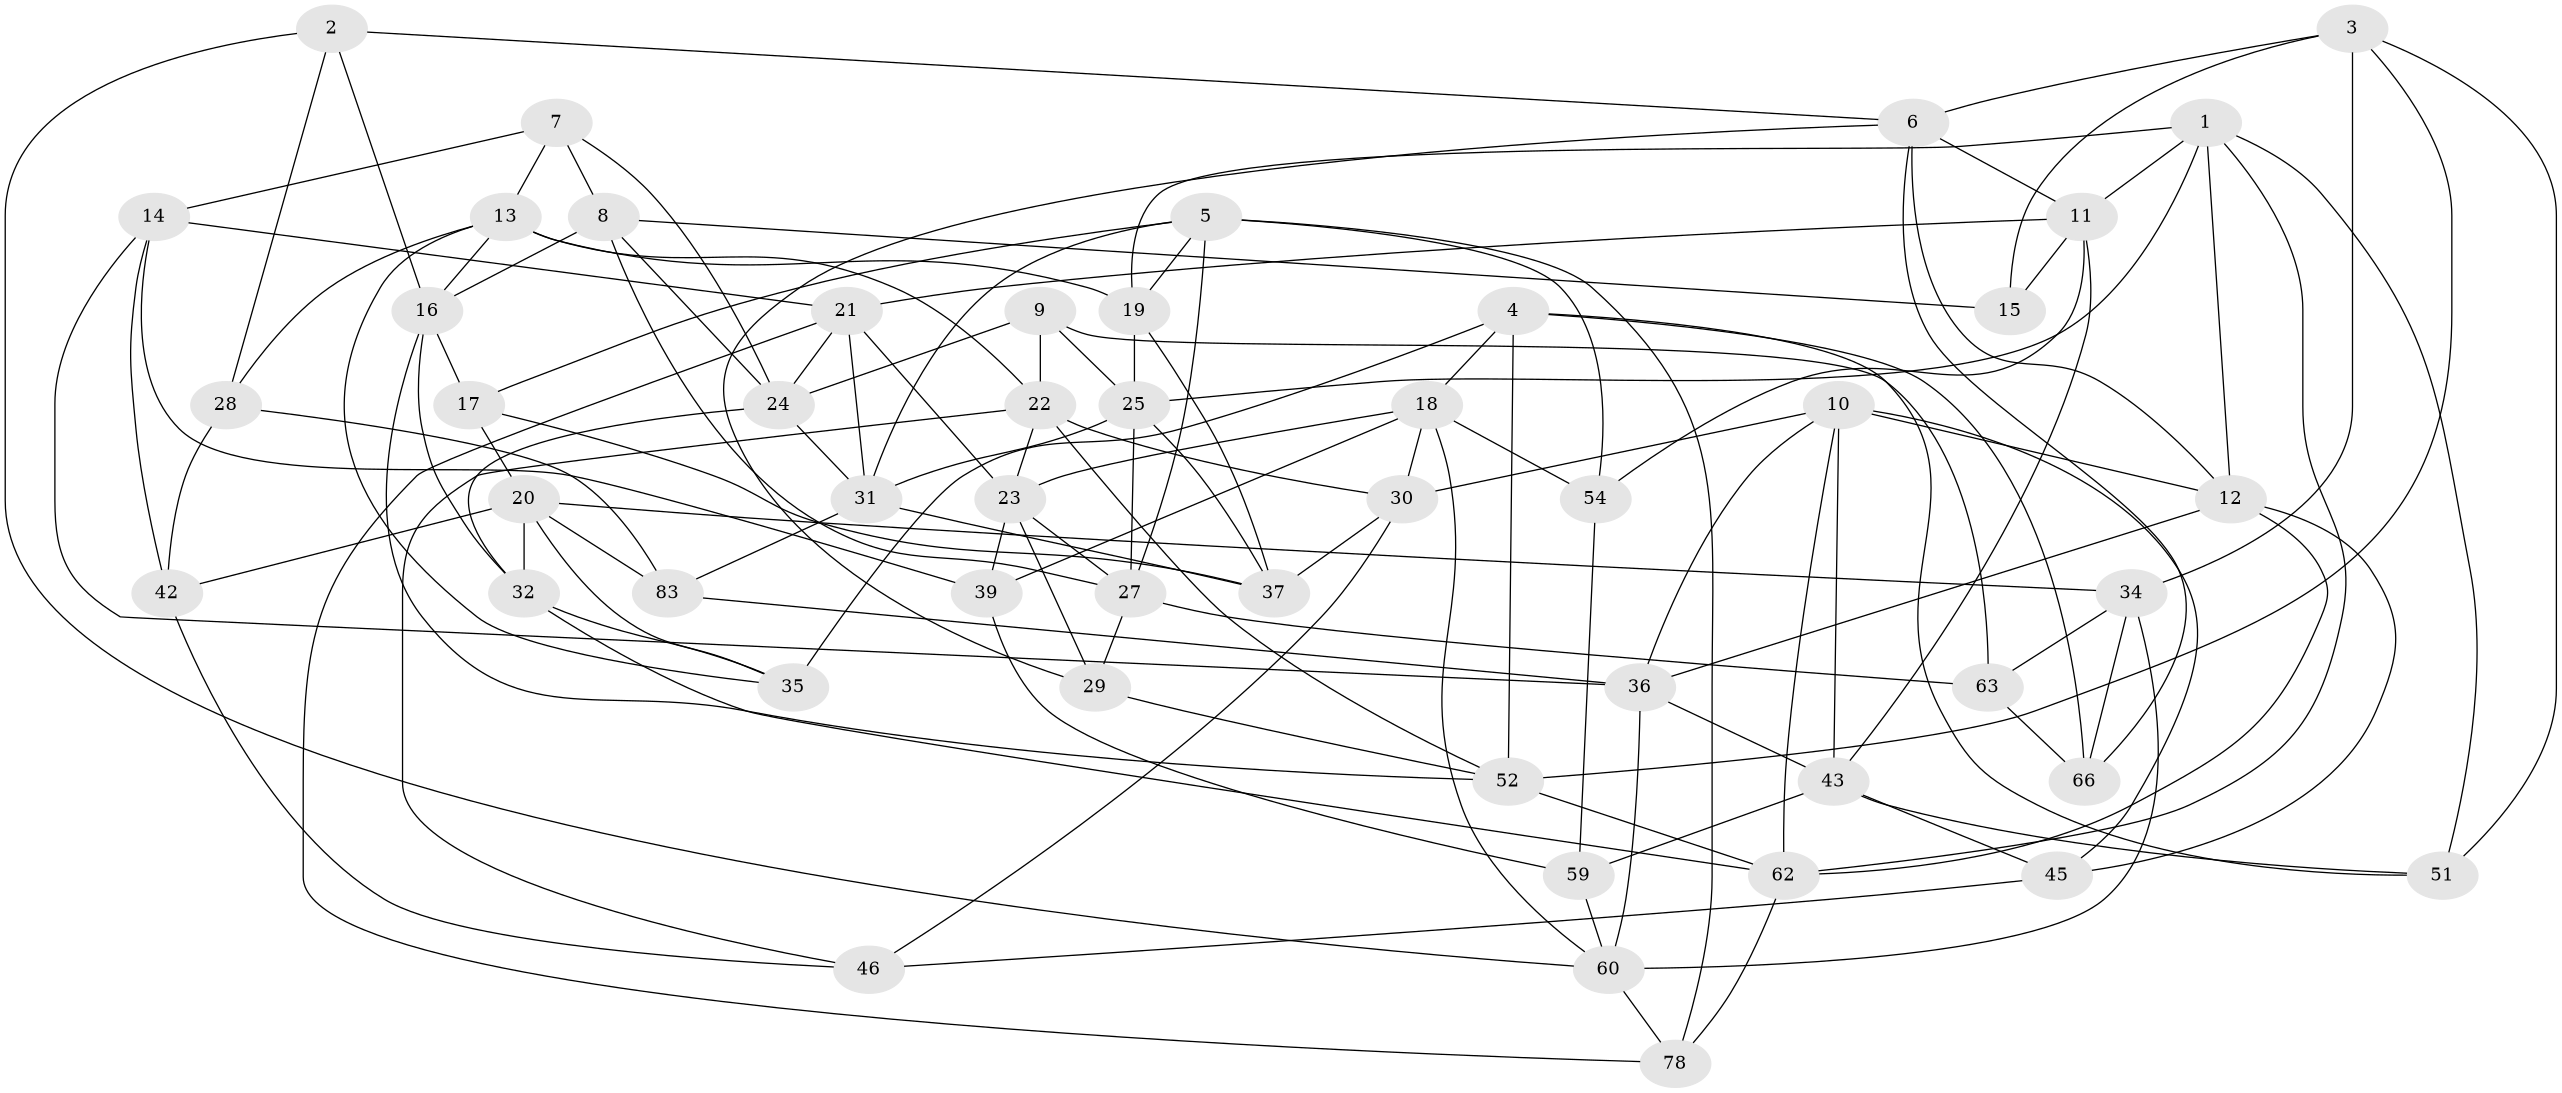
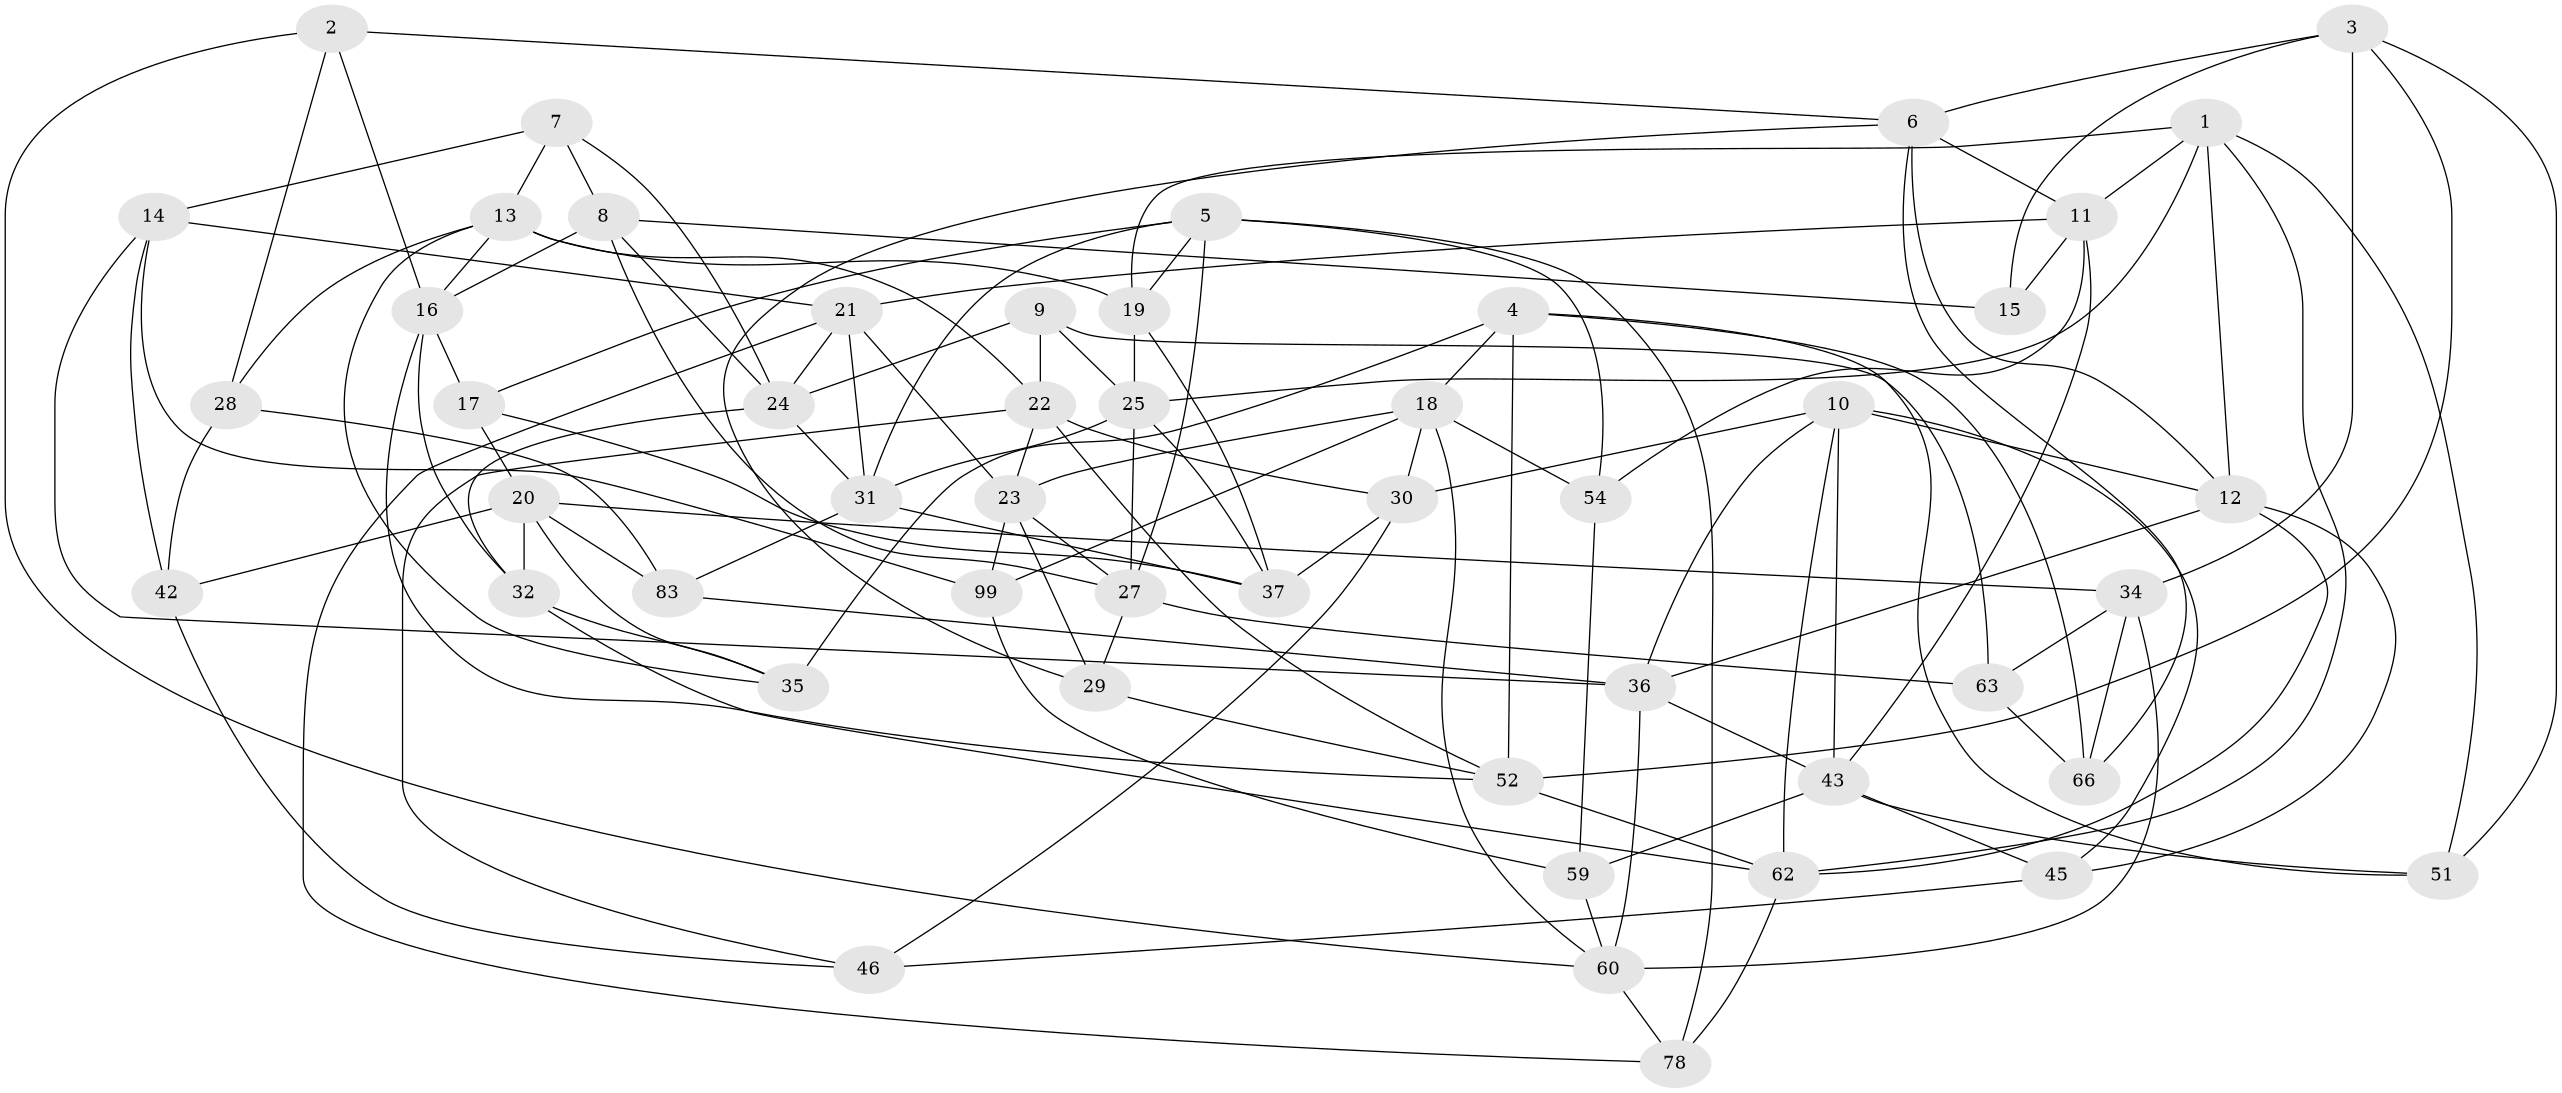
  graph {
    node [color=gray90 style=filled]
    1 [super="+75"]
    11 [super="+77"]
    12 [super="+70"]
    19 [super="+80"]
    25 [super="+57"]
    51
    62 [super="+72"]
    15
    54
    43 [super="+73"]
    21 [super="+67"]
    36 [super="+81"]
    45
    37 [super="+68"]
    27 [super="+69"]
    31 [super="+64"]
    78
    6 [super="+48"]
    66
    29
    2
    16 [super="+41"]
    28
    60 [super="+79"]
    52 [super="+58"]
    17
    32 [super="+40"]
    42
    n29 [label=83]
    3 [super="+74"]
    34 [super="+65"]
    63
    4 [super="+71"]
    18 [super="+47"]
    35 [super="+82"]
    30 [super="+56"]
-   39
+   39 [label=99]
    23 [super="+61"]
    5 [super="+53"]
    20 [super="+50"]
    59
    8 [super="+49"]
    24 [super="+38"]
    7
    13 [super="+55"]
    14 [super="+76"]
    22 [super="+26"]
    46
    9
    10 [super="+44"]
    1 -- 11
    1 -- 12
    1 -- 19
    1 -- 25
    1 -- 51
    1 -- 62
    11 -- 15
    11 -- 54
    11 -- 43
    11 -- 21
    12 -- 62
    12 -- 36
    12 -- 45
    19 -- 25
    19 -- 37
    25 -- 37
    25 -- 27
    25 -- 31
    62 -- 78
    54 -- 59
    43 -- 51
    43 -- 45
    43 -- 59
    21 -- 31
    21 -- 78
    21 -- 23
    21 -- 24
    36 -- 43
    36 -- 60
    45 -- 46
    27 -- 29
    27 -- 63
    31 -- 37
    31 -- n29
    6 -- 11
    6 -- 12
    6 -- 66
    6 -- 29
    29 -- 52
    2 -- 6
    2 -- 16
    2 -- 28
    2 -- 60
    16 -- 52
    16 -- 17
    16 -- 32
    28 -- 42
    28 -- n29
    60 -- 78
    52 -- 62
    17 -- 37
    17 -- 20
    32 -- 62
    32 -- 35 [weight=2]
    42 -- 46
    n29 -- 36
    3 -- 51
    3 -- 15
    3 -- 6
    3 -- 52
    3 -- 34 [weight=2]
    34 -- 66
    34 -- 60
    34 -- 63
    63 -- 66
    4 -- 51
    4 -- 66
    4 -- 52
    4 -- 18
    4 -- 35 [weight=2]
    18 -- 54
    18 -- 60
    18 -- 30
    18 -- 39
    18 -- 23
    30 -- 37 [weight=2]
    30 -- 46
    39 -- 59
    23 -- 27
    23 -- 29
    23 -- 39
    5 -- 19
    5 -- 54
    5 -- 27
    5 -- 31
    5 -- 78
    5 -- 17
    20 -- 32
    20 -- 42
    20 -- n29
    20 -- 34
    20 -- 35
    59 -- 60
    8 -- 15 [weight=2]
    8 -- 27
    8 -- 16
    8 -- 24
    24 -- 31
    24 -- 32
    7 -- 8
    7 -- 24
    7 -- 13
    7 -- 14
    13 -- 19
    13 -- 16
    13 -- 28
    13 -- 35
    13 -- 22
    14 -- 21
    14 -- 36
    14 -- 42
    14 -- 39
    22 -- 52
    22 -- 30
    22 -- 23
    22 -- 46
    9 -- 25
    9 -- 63
    9 -- 24
    9 -- 22
    10 -- 12
    10 -- 62
    10 -- 43
    10 -- 36
    10 -- 45
    10 -- 30
  }
